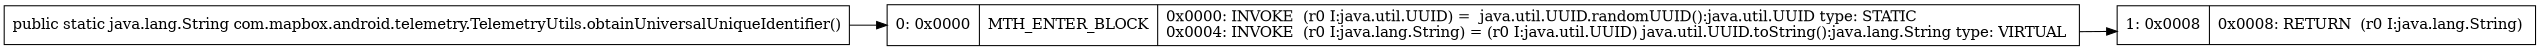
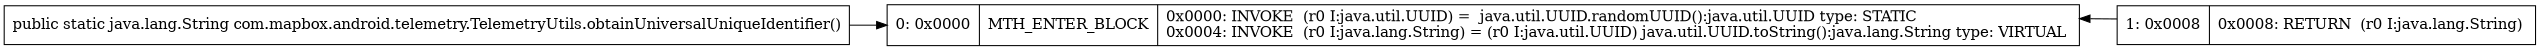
  digraph {
    rankdir=LR
    node [shape=record]
    n1 [label="{0\:\ 0x0000|MTH_ENTER_BLOCK\l|0x0000: INVOKE  (r0 I:java.util.UUID) =  java.util.UUID.randomUUID():java.util.UUID type: STATIC \l0x0004: INVOKE  (r0 I:java.lang.String) = (r0 I:java.util.UUID) java.util.UUID.toString():java.lang.String type: VIRTUAL \l}"]
    n2 [label="{1\:\ 0x0008|0x0008: RETURN  (r0 I:java.lang.String) \l}"]
    n3 [label="{public static java.lang.String com.mapbox.android.telemetry.TelemetryUtils.obtainUniversalUniqueIdentifier() }"]
-   n1 -> n2
+   n2 -> n1
    n3 -> n1
  }
